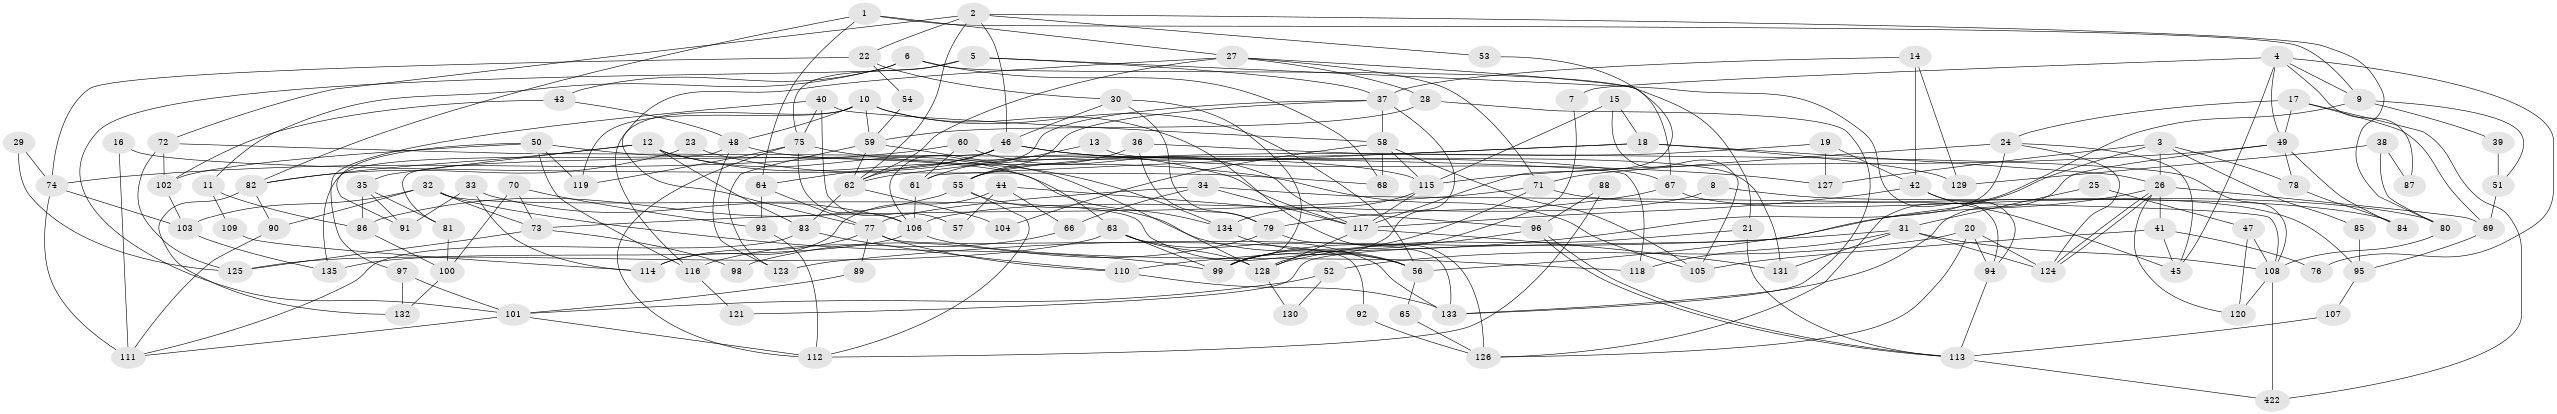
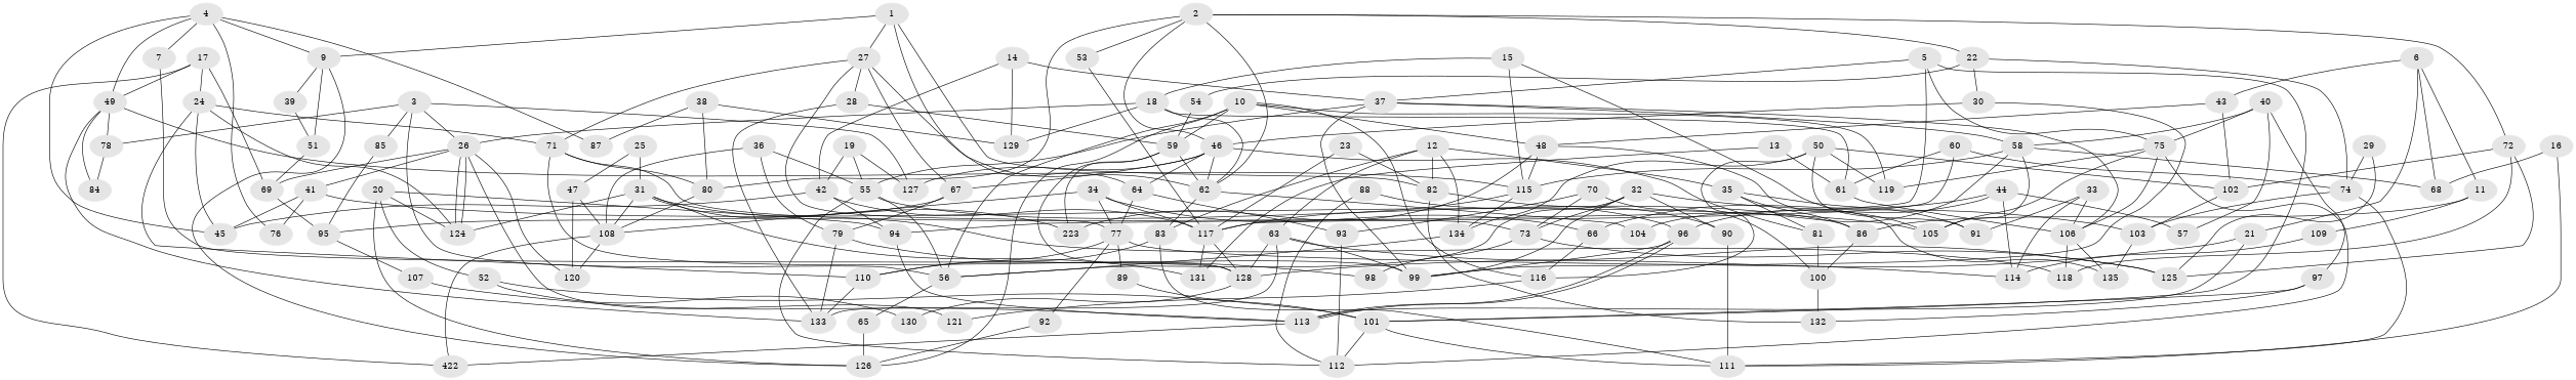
  graph {
    node [color=gray90 style=filled]
    1
    9
    27
    82
    64
    39
    51
    126
    10
    56
    48
    59
    116
    119
    62
    71
    28
    67
    77
    90
    132
    2
    22
    46
    53
    72
    80
    30
    54
    74
    127
    81
    117
    83
    104
    125
    118
    102
    108
    3
    26
    78
    85
    69
    124
    41
    120
    121
    65
    84
    95
    4
    7
    45
    49
    76
    87
    128
    115
    133
    5
    37
    75
    94
    101
    106
    55
    99
    58
    105
    112
    113
    111
    6
    11
    21
    43
    68
    86
    109
    130
-   8
    135
-   123
+   123 [label=223]
    100
    114
    12
    35
    63
    134
    91
    110
    13
    61
    131
    14
    42
    129
    15
    18
    16
    17
    24
    n104 [label=422]
    19
    20
    52
    79
    103
    23
    73
    25
    31
    47
    89
    92
    29
    98
    32
    33
    34
    66
    36
    97
    38
    40
    57
    44
    96
    93
    50
    60
    107
    70
    88
    1 -- 9
    1 -- 27
    1 -- 82
    1 -- 64
    9 -- 39
    9 -- 51
    9 -- 126
    27 -- 62
    27 -- 71
    27 -- 28
    27 -- 67
    27 -- 77
    82 -- 90
    82 -- 132
    64 -- 77
    64 -- 93
    39 -- 51
    51 -- 69
    10 -- 126
    10 -- 56
    10 -- 48
    10 -- 59
    10 -- 116
    10 -- 119
    56 -- 65
    48 -- 115
    48 -- 135
    48 -- 123
    59 -- 62
    59 -- 128
    59 -- 123
    116 -- 121
    62 -- 83
    62 -- 104
    71 -- 80
    71 -- 99
    71 -- 73
    28 -- 59
    28 -- 133
    67 -- 95
    67 -- 79
    77 -- 114
    77 -- 110
    77 -- 89
    77 -- 92
    90 -- 111
    2 -- 62
    2 -- 22
    2 -- 46
    2 -- 53
    2 -- 72
    2 -- 80
    22 -- 30
    22 -- 54
    22 -- 74
    46 -- 64
    46 -- 62
    46 -- 67
    46 -- 127
    46 -- 81
    53 -- 117
    72 -- 125
    72 -- 118
    72 -- 102
    80 -- 108
    30 -- 46
    30 -- 99
-   30 -- 79
    54 -- 59
    74 -- 111
    74 -- 103
    81 -- 100
    117 -- 128
    117 -- 131
    83 -- 111
    83 -- 110
    102 -- 103
    108 -- 120
    108 -- n104
    3 -- 56
    3 -- 127
    3 -- 26
    3 -- 78
    3 -- 85
    26 -- 69
    26 -- 124
    26 -- 124
    26 -- 41
    26 -- 120
    26 -- 121
    78 -- 84
    85 -- 95
    69 -- 95
    41 -- 45
    41 -- 76
    41 -- 105
    65 -- 126
    95 -- 107
    4 -- 9
    4 -- 7
    4 -- 45
    4 -- 49
    4 -- 76
    4 -- 87
    7 -- 128
    49 -- 78
    49 -- 84
    49 -- 115
    49 -- 133
    128 -- 130
    115 -- 117
    115 -- 134
    5 -- 37
    5 -- 75
    5 -- 94
    5 -- 101
    37 -- 106
    37 -- 55
    37 -- 99
    37 -- 58
    75 -- 119
    75 -- 106
    75 -- 105
    75 -- 112
    94 -- 113
    101 -- 112
    101 -- 111
    106 -- 118
    106 -- 135
    55 -- 56
    55 -- 112
    55 -- 86
    58 -- 104
    58 -- 115
    58 -- 105
    58 -- 68
    113 -- n104
    6 -- 11
    6 -- 21
    6 -- 43
    6 -- 68
    11 -- 86
    11 -- 109
    21 -- 128
    21 -- 113
    43 -- 48
    43 -- 102
    86 -- 100
    109 -- 114
-   8 -- 84
-   8 -- 106
    100 -- 132
    12 -- 82
    12 -- 83
    12 -- 35
    12 -- 63
    12 -- 134
    35 -- 81
    35 -- 86
    35 -- 91
    63 -- 125
    63 -- 128
    63 -- 133
    63 -- 99
    134 -- 56
    110 -- 133
    13 -- 61
    13 -- 131
    61 -- 106
    14 -- 37
    14 -- 42
    14 -- 129
    42 -- 117
    42 -- 45
    42 -- 94
    15 -- 115
    15 -- 105
    15 -- 18
    18 -- 62
    18 -- 26
    18 -- 61
    18 -- 129
    16 -- 111
    16 -- 68
    17 -- 69
    17 -- 49
    17 -- 24
    17 -- n104
    24 -- 71
    24 -- 124
    24 -- 45
    24 -- 110
    19 -- 127
    19 -- 55
    19 -- 42
    20 -- 126
    20 -- 124
    20 -- 94
    20 -- 52
    52 -- 101
    52 -- 130
    79 -- 133
    79 -- 98
    103 -- 135
    23 -- 82
    23 -- 117
    73 -- 125
    73 -- 98
    25 -- 31
    25 -- 47
    31 -- 118
    31 -- 108
    31 -- 124
    31 -- 123
    31 -- 131
    47 -- 108
    47 -- 120
    89 -- 101
    92 -- 126
    29 -- 74
    29 -- 125
    32 -- 56
    32 -- 90
    32 -- 99
    32 -- 103
    32 -- 73
    33 -- 106
    33 -- 114
    33 -- 91
    34 -- 77
    34 -- 117
    34 -- 108
    34 -- 66
    66 -- 116
    36 -- 108
    36 -- 55
    36 -- 79
    97 -- 132
    97 -- 101
    38 -- 80
    38 -- 87
    38 -- 129
    40 -- 75
    40 -- 58
    40 -- 97
    40 -- 57
    44 -- 114
    44 -- 66
    44 -- 57
    44 -- 96
    96 -- 99
    96 -- 113
    96 -- 113
    93 -- 112
    50 -- 116
    50 -- 119
    50 -- 102
    50 -- 134
    50 -- 91
    60 -- 74
    60 -- 117
    60 -- 61
    107 -- 113
    70 -- 100
    70 -- 73
    70 -- 93
    88 -- 112
    88 -- 96
  }
